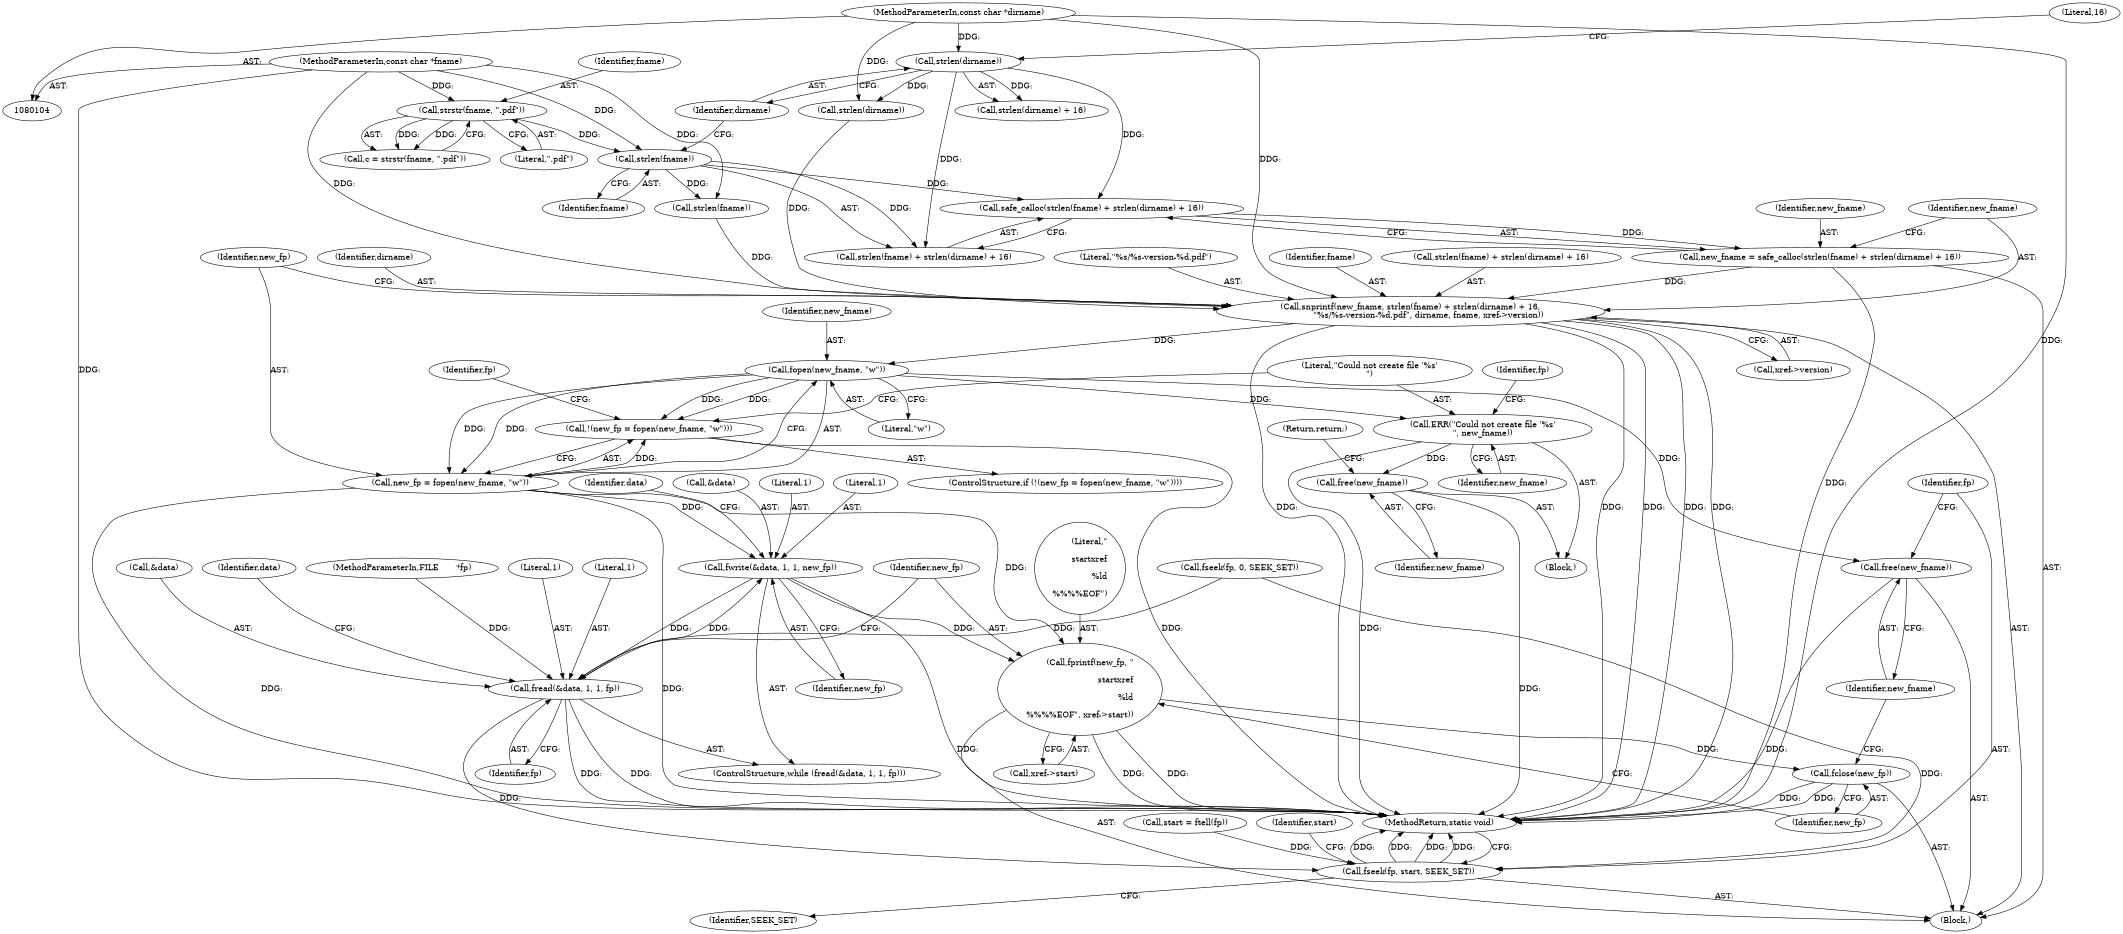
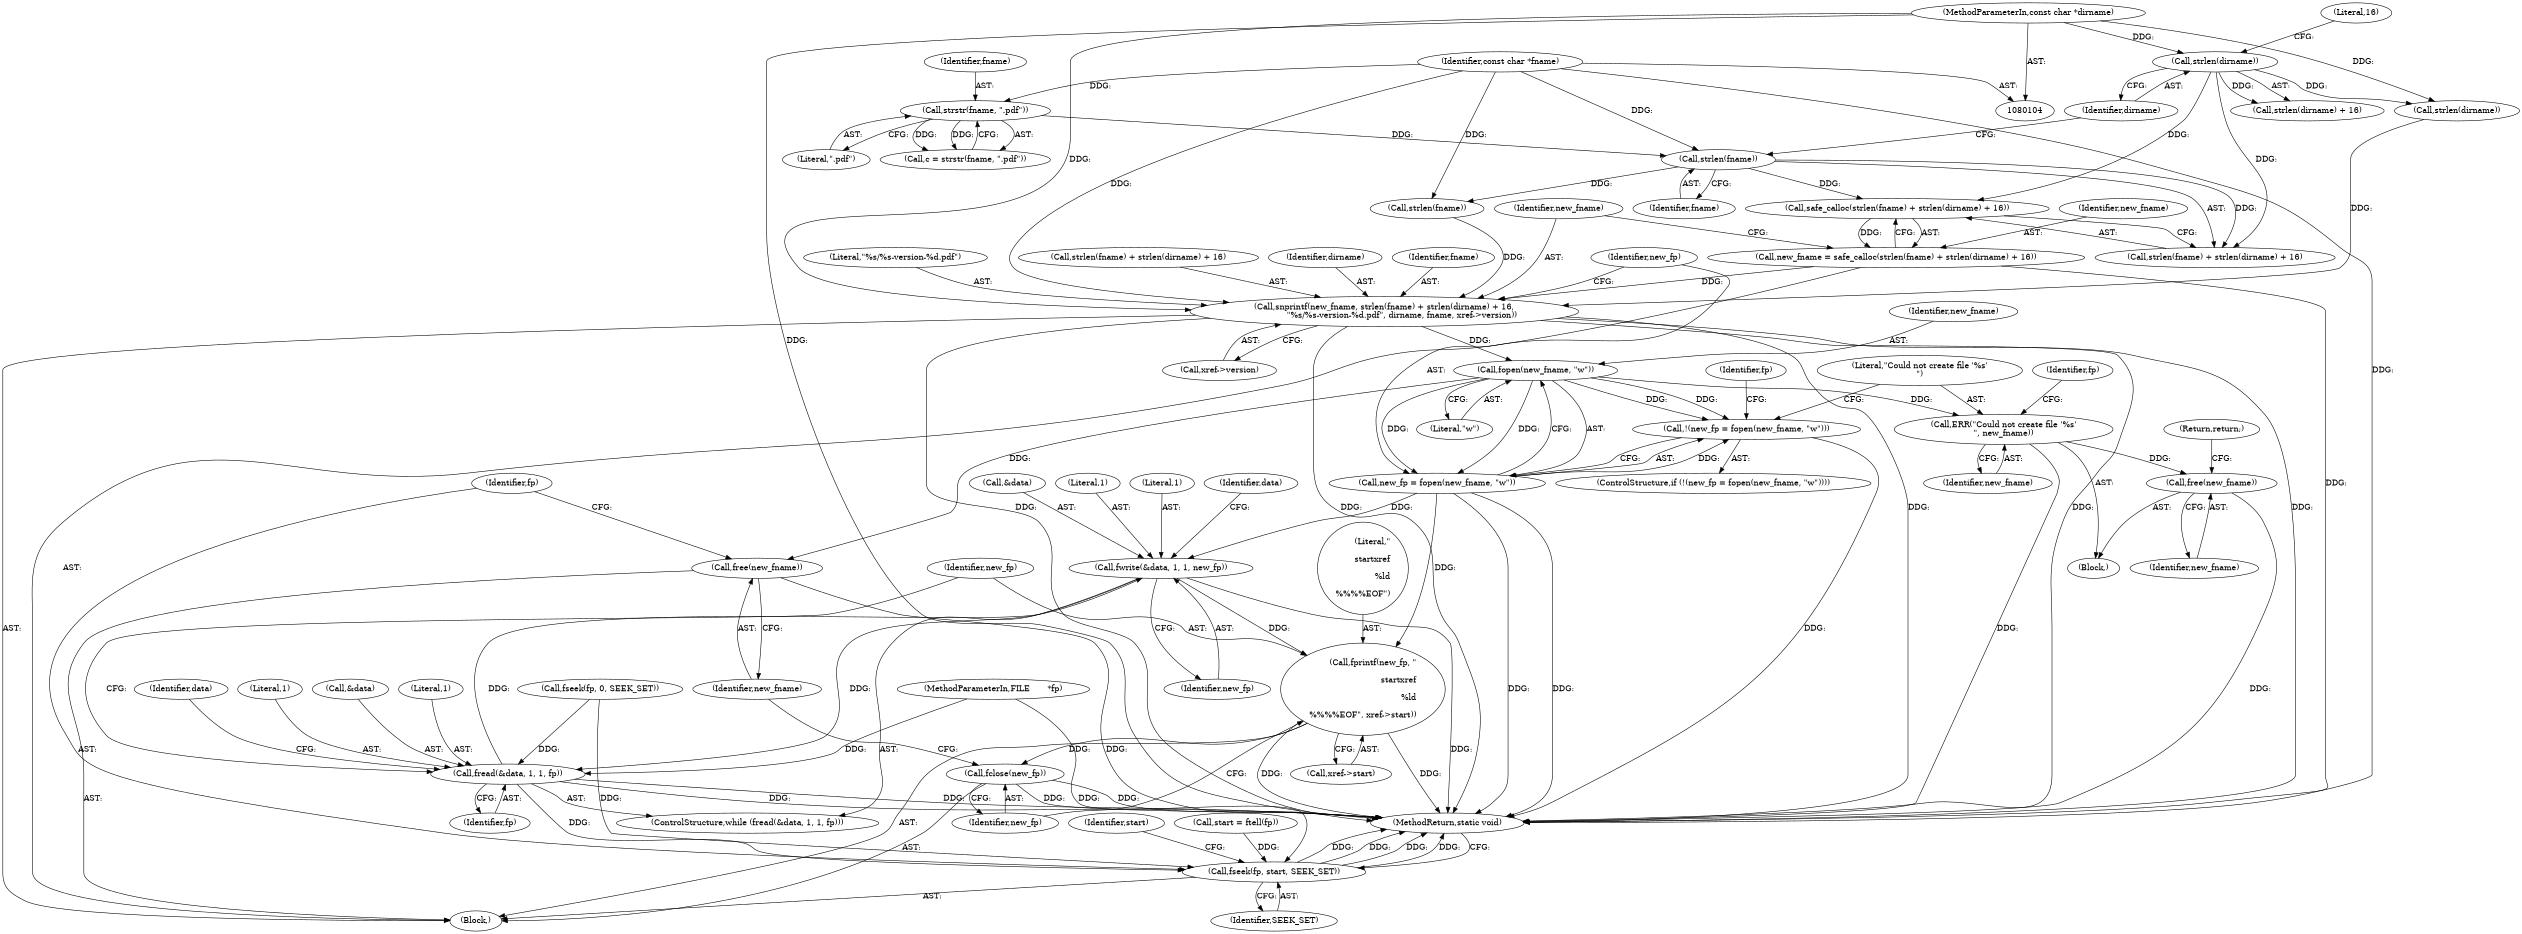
  digraph {
    n1 [label="(Call,safe_calloc(strlen(fname) + strlen(dirname) + 16))"]
    n2 [label="(Call,new_fname = safe_calloc(strlen(fname) + strlen(dirname) + 16))"]
    n3 [label="(Call,strlen(fname) + strlen(dirname) + 16)"]
    n4 [label="(Call,snprintf(new_fname, strlen(fname) + strlen(dirname) + 16,\n              \"%s/%s-version-%d.pdf\", dirname, fname, xref->version))"]
    n5 [label="(MethodReturn,static void)"]
    n6 [label="(Block,)"]
    n7 [label="(Call,strlen(fname))"]
    n8 [label="(Identifier,fname)"]
    n9 [label="(Call,strlen(fname))"]
    n10 [label="(Call,strstr(fname, \".pdf\"))"]
    n11 [label="(Literal,\".pdf\")"]
    n12 [label="(Call,c = strstr(fname, \".pdf\"))"]
-   n13 [label="(MethodParameterIn,const char *fname)"]
+   n13 [label="(Identifier,const char *fname)"]
    n14 [label=1080104]
    n15 [label="(Call,fopen(new_fname, \"w\"))"]
    n16 [label="(Call,xref->version)"]
    n17 [label="(Call,fseek(fp, start, SEEK_SET))"]
    n18 [label="(Call,strlen(dirname))"]
    n19 [label="(Call,strlen(dirname) + 16)"]
    n20 [label="(Call,strlen(dirname))"]
    n21 [label="(Identifier,dirname)"]
    n22 [label="(MethodParameterIn,const char *dirname)"]
    n23 [label="(Call,!(new_fp = fopen(new_fname, \"w\")))"]
    n24 [label="(Call,new_fp = fopen(new_fname, \"w\"))"]
    n25 [label="(Call,ERR(\"Could not create file '%s'\n\", new_fname))"]
    n26 [label="(Call,free(new_fname))"]
    n27 [label="(Literal,\"w\")"]
    n28 [label="(ControlStructure,if (!(new_fp = fopen(new_fname, \"w\"))))"]
    n29 [label="(Call,fwrite(&data, 1, 1, new_fp))"]
    n30 [label="(Call,fprintf(new_fp, \"\r\nstartxref\r\n%ld\r\n%%%%EOF\", xref->start))"]
    n31 [label="(Call,free(new_fname))"]
    n32 [label="(Block,)"]
    n33 [label="(Identifier,new_fname)"]
    n34 [label="(Identifier,new_fname)"]
    n35 [label="(Call,fread(&data, 1, 1, fp))"]
    n36 [label="(Identifier,new_fp)"]
    n37 [label="(ControlStructure,while (fread(&data, 1, 1, fp)))"]
    n38 [label="(Call,fclose(new_fp))"]
    n39 [label="(Call,xref->start)"]
    n40 [label="(Identifier,fp)"]
    n41 [label="(Identifier,SEEK_SET)"]
    n42 [label="(Identifier,new_fp)"]
    n43 [label="(Identifier,new_fname)"]
    n44 [label="(Return,return;)"]
    n45 [label="(Identifier,new_fname)"]
    n46 [label="(Literal,\"%s/%s-version-%d.pdf\")"]
    n47 [label="(Call,strlen(fname) + strlen(dirname) + 16)"]
    n48 [label="(Identifier,data)"]
    n49 [label="(Call,fseek(fp, 0, SEEK_SET))"]
    n50 [label="(Identifier,start)"]
    n51 [label="(Identifier,fp)"]
    n52 [label="(Literal,\"Could not create file '%s'\n\")"]
    n53 [label="(Literal,1)"]
    n54 [label="(Identifier,fname)"]
    n55 [label="(Identifier,fp)"]
    n56 [label="(Identifier,data)"]
    n57 [label="(Call,&data)"]
    n58 [label="(Identifier,dirname)"]
    n59 [label="(Identifier,new_fname)"]
    n60 [label="(Identifier,fp)"]
    n61 [label="(Literal,1)"]
    n62 [label="(Identifier,new_fp)"]
    n63 [label="(Literal,\"\r\nstartxref\r\n%ld\r\n%%%%EOF\")"]
    n64 [label="(Literal,16)"]
    n65 [label="(Call,&data)"]
    n66 [label="(Identifier,new_fp)"]
    n67 [label="(Call,start = ftell(fp))"]
    n68 [label="(Identifier,new_fname)"]
    n69 [label="(Literal,1)"]
    n70 [label="(MethodParameterIn,FILE       *fp)"]
    n71 [label="(Literal,1)"]
    n72 [label="(Identifier,fname)"]
    n1 -> n2 [label="AST: "]
    n1 -> n2 [label="DDG: "]
    n1 -> n3 [label="CFG: "]
    n2 -> n1 [label="CFG: "]
    n2 -> n4 [label="DDG: "]
    n2 -> n5 [label="DDG: "]
    n2 -> n6 [label="AST: "]
    n3 -> n1 [label="AST: "]
    n4 -> n5 [label="DDG: "]
    n4 -> n5 [label="DDG: "]
    n4 -> n5 [label="DDG: "]
    n4 -> n5 [label="DDG: "]
    n4 -> n5 [label="DDG: "]
    n4 -> n6 [label="AST: "]
    n4 -> n15 [label="DDG: "]
    n4 -> n16 [label="CFG: "]
    n5 -> n17 [label="CFG: "]
    n7 -> n1 [label="DDG: "]
    n7 -> n3 [label="AST: "]
    n7 -> n3 [label="DDG: "]
    n7 -> n8 [label="CFG: "]
    n7 -> n9 [label="DDG: "]
    n8 -> n7 [label="AST: "]
    n9 -> n4 [label="DDG: "]
    n10 -> n7 [label="DDG: "]
    n10 -> n11 [label="CFG: "]
    n10 -> n12 [label="AST: "]
    n10 -> n12 [label="DDG: "]
    n10 -> n12 [label="DDG: "]
    n11 -> n10 [label="AST: "]
    n12 -> n10 [label="CFG: "]
    n13 -> n4 [label="DDG: "]
    n13 -> n5 [label="DDG: "]
    n13 -> n7 [label="DDG: "]
    n13 -> n9 [label="DDG: "]
    n13 -> n10 [label="DDG: "]
    n13 -> n14 [label="AST: "]
    n15 -> n23 [label="DDG: "]
    n15 -> n23 [label="DDG: "]
    n15 -> n24 [label="AST: "]
    n15 -> n24 [label="DDG: "]
    n15 -> n24 [label="DDG: "]
    n15 -> n25 [label="DDG: "]
    n15 -> n26 [label="DDG: "]
    n15 -> n27 [label="CFG: "]
    n16 -> n4 [label="AST: "]
    n17 -> n5 [label="DDG: "]
    n17 -> n5 [label="DDG: "]
    n17 -> n5 [label="DDG: "]
    n17 -> n5 [label="DDG: "]
    n17 -> n6 [label="AST: "]
    n17 -> n41 [label="CFG: "]
    n18 -> n1 [label="DDG: "]
    n18 -> n3 [label="DDG: "]
    n18 -> n19 [label="AST: "]
    n18 -> n19 [label="DDG: "]
    n18 -> n20 [label="DDG: "]
    n18 -> n21 [label="CFG: "]
    n20 -> n4 [label="DDG: "]
    n21 -> n7 [label="CFG: "]
    n21 -> n18 [label="AST: "]
    n22 -> n4 [label="DDG: "]
    n22 -> n5 [label="DDG: "]
    n22 -> n14 [label="AST: "]
    n22 -> n18 [label="DDG: "]
    n22 -> n20 [label="DDG: "]
    n23 -> n5 [label="DDG: "]
    n23 -> n24 [label="CFG: "]
    n23 -> n28 [label="AST: "]
    n24 -> n5 [label="DDG: "]
    n24 -> n5 [label="DDG: "]
    n24 -> n15 [label="CFG: "]
    n24 -> n23 [label="AST: "]
    n24 -> n23 [label="DDG: "]
    n24 -> n29 [label="DDG: "]
    n24 -> n30 [label="DDG: "]
    n25 -> n5 [label="DDG: "]
    n25 -> n31 [label="DDG: "]
    n25 -> n32 [label="AST: "]
    n25 -> n33 [label="CFG: "]
    n26 -> n5 [label="DDG: "]
    n26 -> n6 [label="AST: "]
    n26 -> n34 [label="CFG: "]
    n27 -> n15 [label="AST: "]
    n29 -> n5 [label="DDG: "]
    n29 -> n30 [label="DDG: "]
    n29 -> n35 [label="DDG: "]
    n29 -> n36 [label="CFG: "]
    n29 -> n37 [label="AST: "]
    n30 -> n5 [label="DDG: "]
    n30 -> n5 [label="DDG: "]
    n30 -> n6 [label="AST: "]
    n30 -> n38 [label="DDG: "]
    n30 -> n39 [label="CFG: "]
    n31 -> n5 [label="DDG: "]
    n31 -> n32 [label="AST: "]
    n31 -> n43 [label="CFG: "]
    n33 -> n25 [label="AST: "]
    n34 -> n26 [label="AST: "]
    n34 -> n38 [label="CFG: "]
    n35 -> n5 [label="DDG: "]
    n35 -> n5 [label="DDG: "]
    n35 -> n17 [label="DDG: "]
    n35 -> n29 [label="DDG: "]
    n35 -> n37 [label="AST: "]
    n35 -> n40 [label="CFG: "]
    n36 -> n29 [label="AST: "]
    n38 -> n5 [label="DDG: "]
    n38 -> n5 [label="DDG: "]
    n38 -> n6 [label="AST: "]
    n38 -> n42 [label="CFG: "]
    n39 -> n30 [label="AST: "]
    n40 -> n35 [label="AST: "]
+   n41 -> n17 [label="AST: "]
    n42 -> n30 [label="CFG: "]
    n42 -> n38 [label="AST: "]
    n43 -> n31 [label="AST: "]
    n44 -> n31 [label="CFG: "]
    n45 -> n2 [label="CFG: "]
    n45 -> n4 [label="AST: "]
    n46 -> n4 [label="AST: "]
    n47 -> n4 [label="AST: "]
    n48 -> n35 [label="CFG: "]
    n49 -> n17 [label="DDG: "]
    n49 -> n35 [label="DDG: "]
    n50 -> n17 [label="CFG: "]
    n51 -> n25 [label="CFG: "]
    n52 -> n23 [label="CFG: "]
    n52 -> n25 [label="AST: "]
    n53 -> n35 [label="AST: "]
    n54 -> n10 [label="AST: "]
    n55 -> n17 [label="AST: "]
    n55 -> n26 [label="CFG: "]
    n56 -> n29 [label="CFG: "]
    n57 -> n29 [label="AST: "]
    n58 -> n4 [label="AST: "]
    n59 -> n15 [label="AST: "]
    n60 -> n23 [label="CFG: "]
    n61 -> n29 [label="AST: "]
    n62 -> n4 [label="CFG: "]
    n62 -> n24 [label="AST: "]
    n63 -> n30 [label="AST: "]
    n64 -> n18 [label="CFG: "]
    n65 -> n35 [label="AST: "]
    n66 -> n30 [label="AST: "]
    n66 -> n35 [label="CFG: "]
    n67 -> n17 [label="DDG: "]
    n68 -> n2 [label="AST: "]
    n69 -> n29 [label="AST: "]
+   n70 -> n17 [label="DDG: "]
    n70 -> n35 [label="DDG: "]
    n71 -> n35 [label="AST: "]
    n72 -> n4 [label="AST: "]
  }
